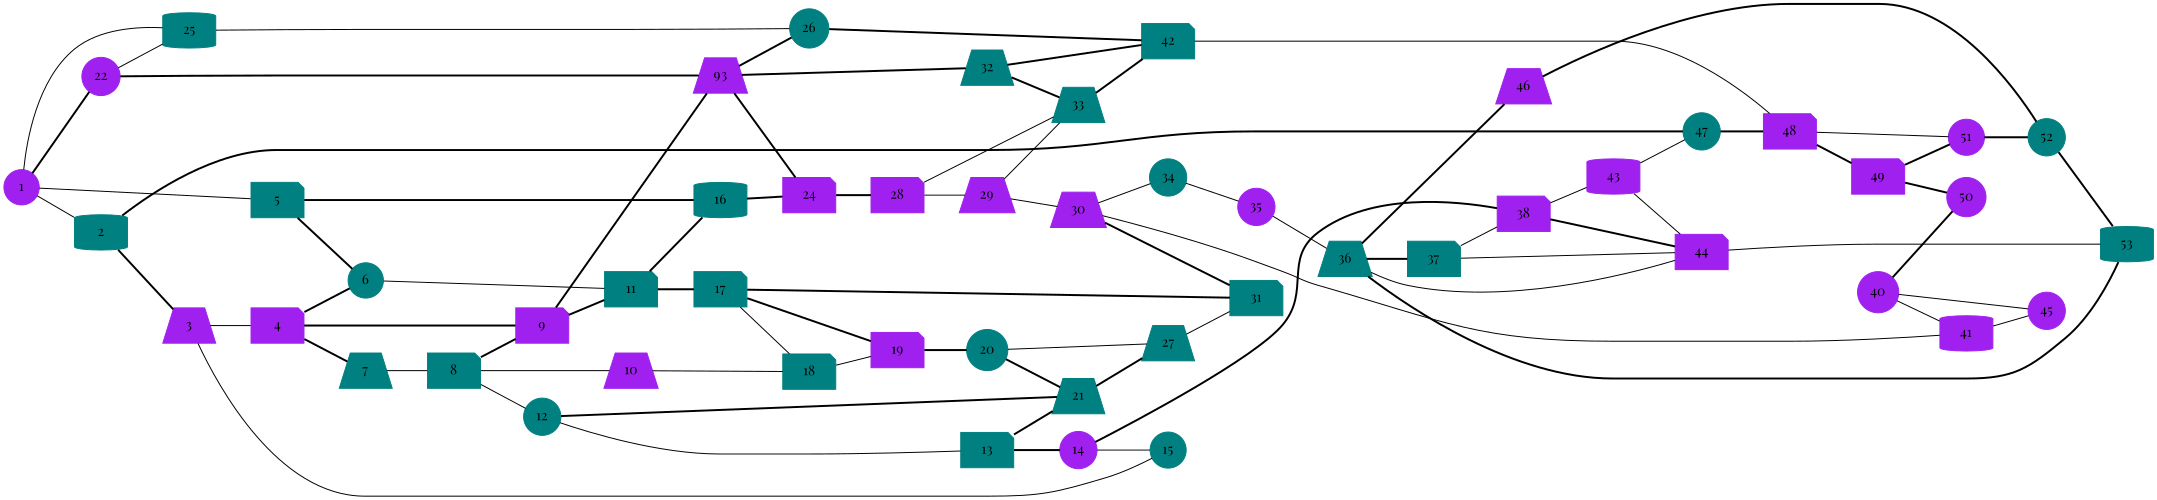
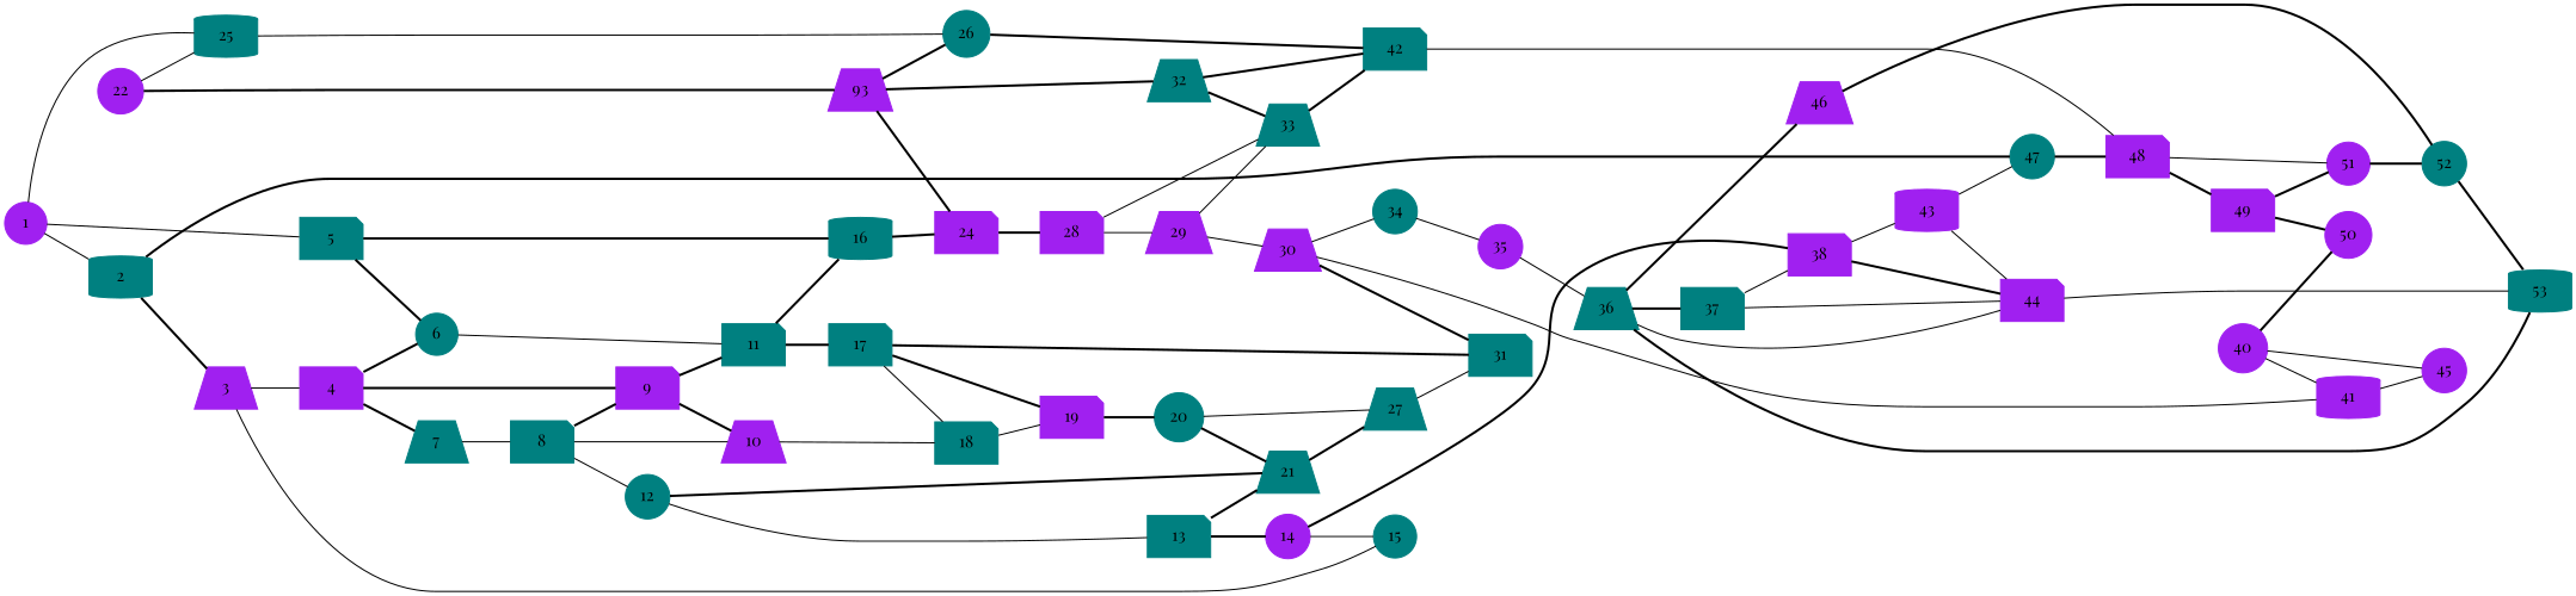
  graph {
    fontname="Playfair Display"
    rankdir=LR
    node [color=teal fontname="Playfair Display" shape=note style=filled]
    edge [fontname="Playfair Display" style=bold weight=1.0]
    1 [color=purple shape=circle]
    2 [shape=cylinder]
    5
    22 [color=purple shape=circle]
    25 [shape=cylinder]
    3 [color=purple shape=trapezium]
    47 [shape=circle]
    6 [shape=circle]
    16 [shape=cylinder]
    n10 [color=purple label=93 shape=trapezium]
    26 [shape=circle]
    4 [color=purple]
    15 [shape=circle]
    48 [color=purple]
    7 [shape=trapezium]
    9 [color=purple]
    43 [color=purple shape=cylinder]
    44 [color=purple]
    11
    8
    10 [color=purple shape=trapezium]
    24 [color=purple]
    17
    12 [shape=circle]
    18
    13
    21 [shape=trapezium]
    19 [color=purple]
    31
    14 [color=purple shape=circle]
    27 [shape=trapezium]
    38 [color=purple]
    28 [color=purple]
    20 [shape=circle]
    32 [shape=trapezium]
    42
    33 [shape=trapezium]
    29 [color=purple shape=trapezium]
    30 [color=purple shape=trapezium]
    34 [shape=circle]
    41 [color=purple shape=cylinder]
    35 [color=purple shape=circle]
    45 [color=purple shape=circle]
    36 [shape=trapezium]
    37
    46 [color=purple shape=trapezium]
    53 [shape=cylinder]
    52 [shape=circle]
    40 [color=purple shape=circle]
    50 [color=purple shape=circle]
    49 [color=purple]
    51 [color=purple shape=circle]
    1 -- 2 [style=solid weight=2.0]
    1 -- 5 [style=solid]
-   1 -- 22
    1 -- 25 [style=solid]
    2 -- 3
    2 -- 47
    5 -- 6
    5 -- 16
    22 -- 25 [style=solid]
    22 -- n10
    25 -- 26 [style=solid]
    3 -- 4 [style=solid]
    3 -- 15 [style=solid]
    47 -- 48 [weight=2.0]
    6 -- 11 [style=solid]
    16 -- 24
    n10 -- 26
    n10 -- 24
    n10 -- 32
    26 -- 42
    4 -- 6
    4 -- 7
    4 -- 9
    48 -- 49
    48 -- 51 [style=solid]
    7 -- 8 [style=solid weight=2.0]
    9 -- 11
-   9 -- n10
+   9 -- 10
    43 -- 47 [style=solid]
    43 -- 44 [style=solid]
    44 -- 53 [style=solid]
    11 -- 16
    11 -- 17 [weight=2.0]
    8 -- 9
    8 -- 10 [style=solid]
    8 -- 12 [style=solid weight=2.0]
    10 -- 18 [style=solid]
    24 -- 28
    17 -- 18 [style=solid]
    17 -- 19
    17 -- 31 [weight=2.0]
    12 -- 13 [style=solid]
    12 -- 21
    18 -- 19 [style=solid]
    13 -- 21 [weight=3.0]
    13 -- 14 [weight=2.0]
    21 -- 27
    19 -- 20
    14 -- 15 [style=solid weight=2.0]
    14 -- 38 [weight=2.0]
    27 -- 31 [style=solid]
    38 -- 43 [style=solid]
    38 -- 44
    28 -- 33 [style=solid]
    28 -- 29 [style=solid]
    20 -- 21
    20 -- 27 [style=solid]
    32 -- 42
    32 -- 33
    42 -- 48 [style=solid weight=2.0]
    33 -- 42
    29 -- 33 [style=solid]
    29 -- 30 [style=solid]
    30 -- 31 [weight=2.0]
    30 -- 34 [style=solid weight=2.0]
    30 -- 41 [style=solid]
    34 -- 35 [style=solid]
    41 -- 45 [style=solid]
    35 -- 36 [style=solid weight=2.0]
    36 -- 44 [style=solid]
    36 -- 37
    36 -- 46
    36 -- 53
    37 -- 44 [style=solid weight=2.0]
    37 -- 38 [style=solid]
    46 -- 52
    52 -- 53
    40 -- 41 [style=solid]
    40 -- 45 [style=solid]
    40 -- 50 [weight=2.0]
    49 -- 50
    49 -- 51
    51 -- 52
  }
